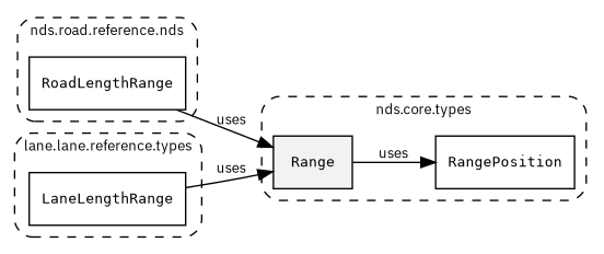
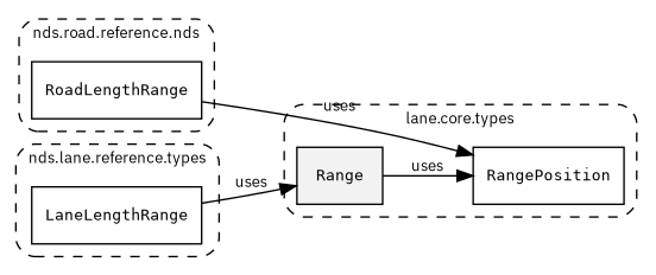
  digraph {
    fontname="IBM Plex Sans"
    fontsize=10
    rankdir=LR
    node [fontname="IBM Plex Sans" fontsize=10 shape=box]
    edge [fontname="IBM Plex Sans" fontsize=10]
    n1 [fillcolor="#0000000D" label=<<font face="monospace"><table align="center" border="0" cellspacing="0" cellpadding="0"><tr><td href="../../../content/packages/nds.core.types.html#Structure-Range" title="Structure defined in nds.core.types">Range</td></tr></table></font>> style=filled]
    n2 [label=<<font face="monospace"><table align="center" border="0" cellspacing="0" cellpadding="0"><tr><td href="../../../content/packages/nds.core.types.html#Structure-RangePosition" title="Structure defined in nds.core.types">RangePosition</td></tr></table></font>>]
    n3 [label=<<font face="monospace"><table align="center" border="0" cellspacing="0" cellpadding="0"><tr><td href="../../../content/packages/nds.lane.reference.types.html#Structure-LaneLengthRange" title="Structure defined in nds.lane.reference.types">LaneLengthRange</td></tr></table></font>>]
    n4 [label=<<font face="monospace"><table align="center" border="0" cellspacing="0" cellpadding="0"><tr><td href="../../../content/packages/nds.road.reference.types.html#Structure-RoadLengthRange" title="Structure defined in nds.road.reference.types">RoadLengthRange</td></tr></table></font>>]
    subgraph cluster_1 {
-     label="nds.core.types"
+     label="lane.core.types"
      style="dashed, rounded"
      n1
      n2
    }
    subgraph cluster_2 {
-     label="lane.lane.reference.types"
+     label="nds.lane.reference.types"
      style="dashed, rounded"
      n3
    }
    subgraph cluster_3 {
      label="nds.road.reference.nds"
      style="dashed, rounded"
      n4
    }
    n1 -> n2 [label=uses]
    n3 -> n1 [label=uses]
-   n4 -> n1 [label=uses]
+   n4 -> n2 [label=uses]
  }
